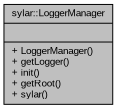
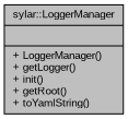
  digraph {
    fontname="Liberation Sans"
-   n1 [color=black fillcolor=grey75 fontcolor=black fontname="Liberation Sans" fontsize=10 height=0.2 label="{sylar::LoggerManager\n||+ LoggerManager()\l+ getLogger()\l+ init()\l+ getRoot()\l+ sylar()\l}" shape=record style=filled width=0.4]
+   n1 [color=black fillcolor=grey75 fontcolor=black fontname="Liberation Sans" fontsize=10 height=0.2 label="{sylar::LoggerManager\n||+ LoggerManager()\l+ getLogger()\l+ init()\l+ getRoot()\l+ toYamlString()\l}" shape=record style=filled width=0.4]
  }
